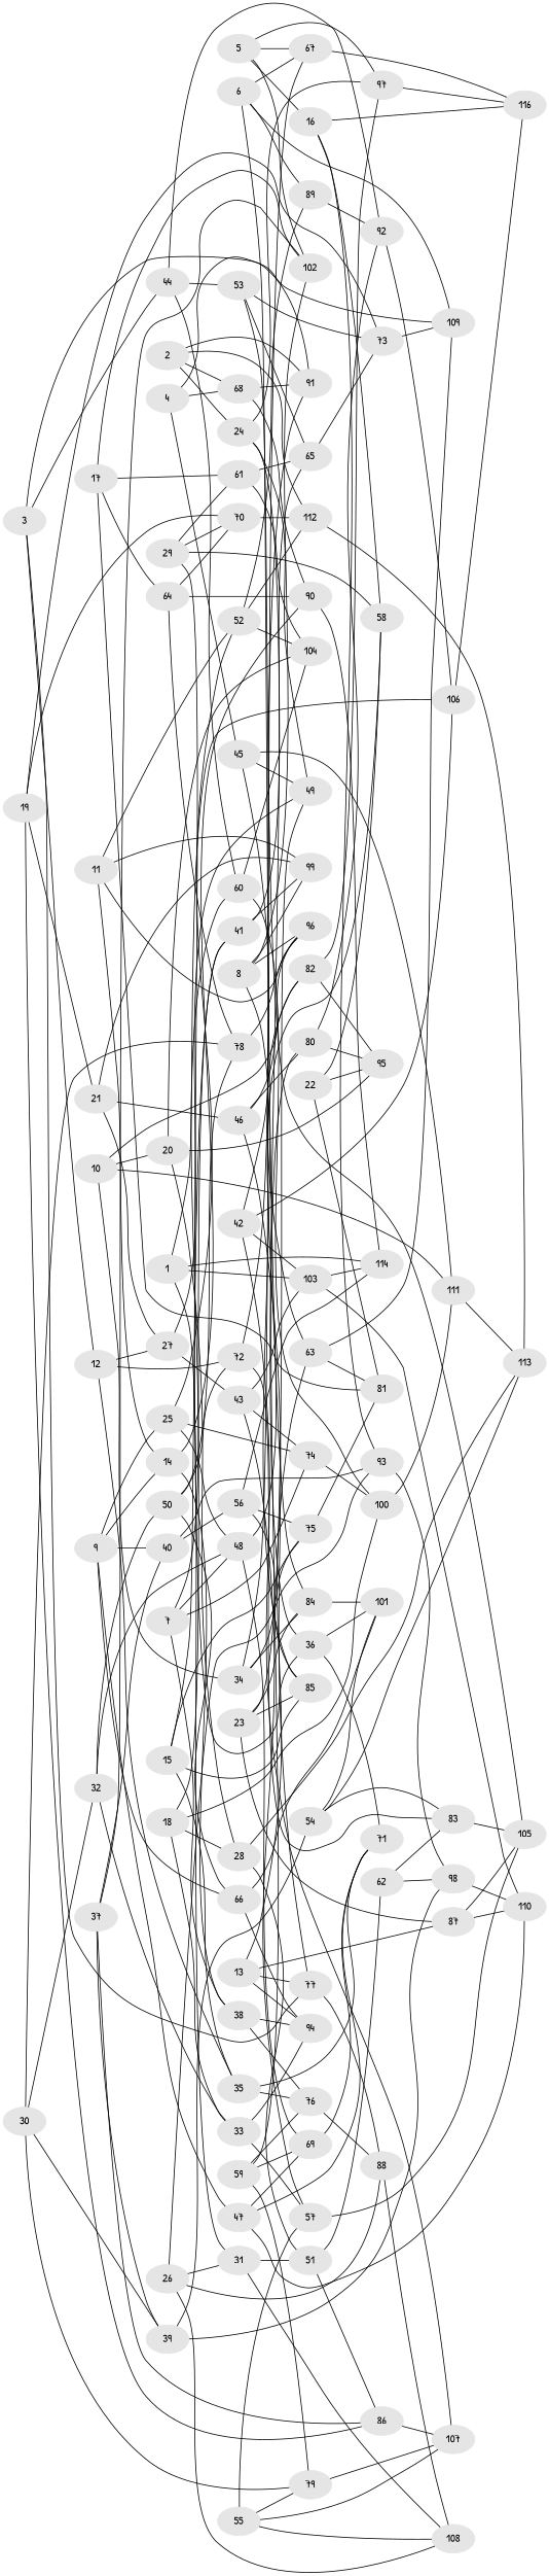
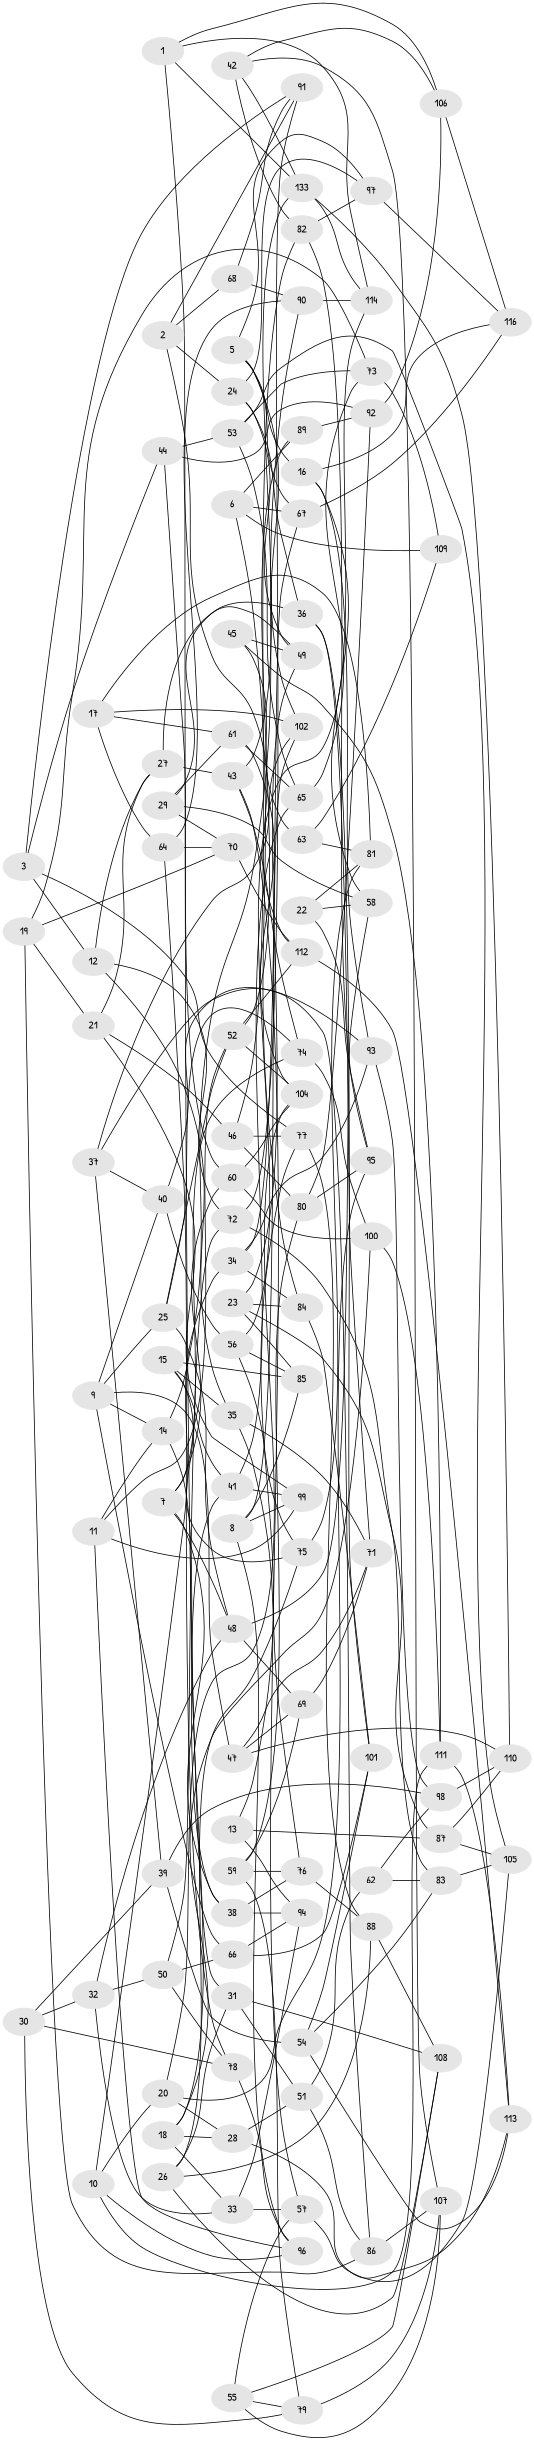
  graph {
    fontname="Patrick Hand"
    rankdir=LR
    node [color=gray90 fontname="Patrick Hand" style=filled]
    edge [fontname="Patrick Hand"]
    1
    31
-   103
+   103 [label=133]
    106
    114
    108
    51
    110
    n9 [label=116]
    2
    24
    68
    91
    112
    97
    49
    36
    90
    113
    3
    12
    44
    77
    27
    35
    72
    60
    53
    92
    88
-   4
    45
    109
    111
    63
    66
    94
    101
    5
    16
    67
    102
    58
    93
    6
    84
    89
    7
    38
    48
    74
    76
    69
    100
    104
    8
    85
    96
    99
    9
    14
    25
    40
    47
    52
    56
    71
    10
    20
    34
    28
    95
    11
    43
    83
    13
    87
    81
    105
    15
    41
    75
    65
    98
    17
    61
    64
    70
    78
    18
    33
    57
    19
    21
    73
    86
    46
    107
    82
    80
    22
    23
    26
    62
    29
    30
    32
    39
    79
    50
    54
    37
    42
    55
    59
    1 -- 31
    1 -- 103
    1 -- 106
    1 -- 114
    31 -- 108
    31 -- 51
    103 -- 114
    103 -- 110
    106 -- n9
    51 -- 86
    51 -- 62
    2 -- 24
    2 -- 68
    2 -- 91
    2 -- 112
    24 -- 97
    24 -- 49
    24 -- 36
    68 -- 91
    68 -- 90
    112 -- 113
    97 -- n9
    36 -- 101
    36 -- 71
    90 -- 114
    3 -- 91
    3 -- 12
    3 -- 44
    3 -- 77
    12 -- 27
    12 -- 35
    12 -- 72
    44 -- 60
    44 -- 53
    44 -- 92
    77 -- 88
    27 -- 49
    27 -- 43
    35 -- 76
    35 -- 71
    72 -- 91
    72 -- 83
    60 -- 100
    60 -- 104
    53 -- 105
    53 -- 65
    53 -- 73
    92 -- 106
    88 -- 108
-   4 -- 68
-   4 -- 45
-   4 -- 109
    45 -- 49
    45 -- 111
    45 -- 63
    111 -- 113
    63 -- 109
    63 -- 81
    66 -- 94
    66 -- 101
    5 -- 97
    5 -- 16
    5 -- 67
    5 -- 102
    16 -- n9
    16 -- 58
    16 -- 93
    67 -- n9
    93 -- 98
    6 -- 109
    6 -- 67
    6 -- 84
    6 -- 89
    84 -- 101
    89 -- 92
    7 -- 60
    7 -- 38
    7 -- 48
    7 -- 74
    38 -- 94
    38 -- 76
    48 -- 58
    48 -- 69
    74 -- 100
    76 -- 88
    69 -- 71
    100 -- 111
    8 -- 102
    8 -- 85
    8 -- 96
    8 -- 99
    9 -- 66
    9 -- 14
    9 -- 25
    9 -- 40
    9 -- 47
    14 -- 90
    14 -- 38
    25 -- 48
    25 -- 74
    25 -- 52
    40 -- 93
    40 -- 56
    47 -- 110
    47 -- 69
    47 -- 71
    52 -- 112
    52 -- 89
    52 -- 104
    56 -- 114
    56 -- 85
    56 -- 75
    10 -- 111
    10 -- 96
    10 -- 20
    10 -- 34
    20 -- 104
    20 -- 28
    20 -- 95
    34 -- 67
    34 -- 93
    34 -- 84
    28 -- 51
    28 -- 113
    11 -- 96
    11 -- 99
    11 -- 14
    11 -- 52
    43 -- 103
    43 -- 74
    43 -- 57
    83 -- 105
    13 -- 77
-   13 -- 63
    13 -- 94
    13 -- 87
    87 -- 110
    87 -- 105
    15 -- 35
    15 -- 85
    15 -- 41
    15 -- 75
    41 -- 99
    41 -- 65
    75 -- 81
    65 -- 73
    98 -- 110
    17 -- 102
    17 -- 81
    17 -- 61
    17 -- 64
    61 -- 104
    61 -- 65
    64 -- 90
    64 -- 70
    64 -- 78
    70 -- 112
    78 -- 96
    18 -- 100
    18 -- 28
    18 -- 41
    18 -- 33
    33 -- 94
    33 -- 57
    57 -- 105
    19 -- 70
    19 -- 21
    19 -- 73
    19 -- 86
    21 -- 27
    21 -- 99
    21 -- 46
    73 -- 109
    86 -- 107
    46 -- 77
    46 -- 82
    46 -- 80
    82 -- 97
    82 -- 95
    80 -- 92
    80 -- 95
    22 -- 58
    22 -- 95
    22 -- 81
    23 -- 49
    23 -- 84
    23 -- 85
    23 -- 87
    26 -- 31
    26 -- 108
    26 -- 88
    26 -- 75
    62 -- 83
    62 -- 98
    29 -- 36
    29 -- 58
    29 -- 61
    29 -- 70
    30 -- 78
    30 -- 32
    30 -- 39
    30 -- 79
    32 -- 48
    32 -- 33
    32 -- 50
    39 -- 98
    39 -- 54
    79 -- 107
    50 -- 72
    50 -- 66
    50 -- 78
    54 -- 113
    54 -- 101
    54 -- 83
    37 -- 102
    37 -- 40
    37 -- 86
    37 -- 39
    42 -- 103
    42 -- 106
    42 -- 107
    42 -- 82
    55 -- 108
    55 -- 57
    55 -- 107
    55 -- 79
    59 -- 76
    59 -- 69
    59 -- 80
    59 -- 79
  }
